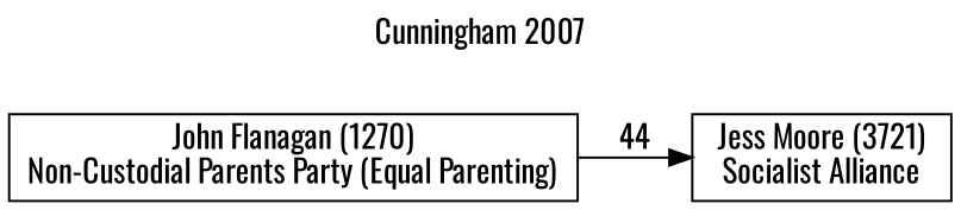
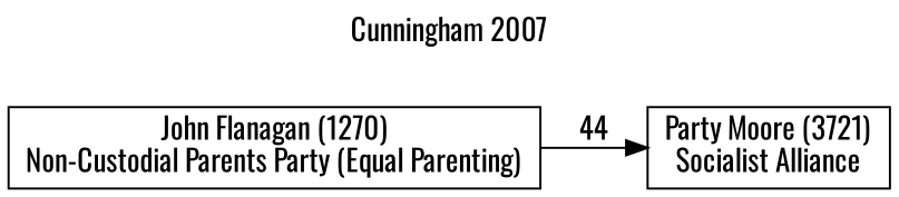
  digraph {
    label="Cunningham 2007"
    labelloc=t
    mclimit=10
    rankdir=LR
    fontname=Oswald
    node [shape=box fontname=Oswald]
-   n1 [label="Jess Moore (3721)\nSocialist Alliance"]
+   n1 [label="Party Moore (3721)\nSocialist Alliance"]
    n2 [label="John Flanagan (1270)\nNon-Custodial Parents Party (Equal Parenting)"]
    n2 -> n1 [label=44 fontname=Oswald]
  }
